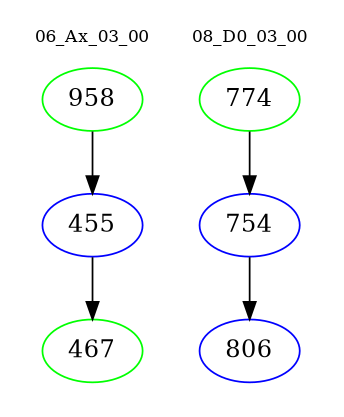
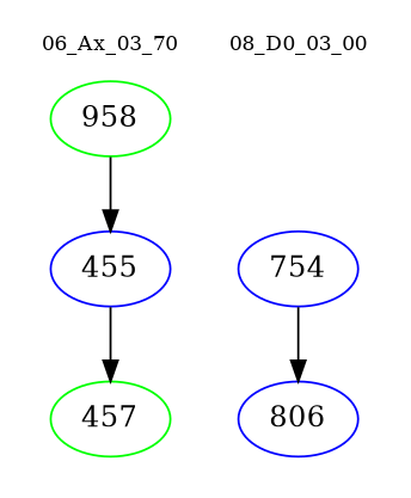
  digraph {
    node [color=green]
    edge [color=black]
    n1 [label=958]
    n2 [color=blue label=455]
-   n3 [label=467]
-   n4 [label=774]
+   n3 [label=457]
    n5 [color=blue label=754]
    n6 [color=blue label=806]
    subgraph cluster_1 {
      color=white
      fontsize=10
-     label="06_Ax_03_00"
+     label="06_Ax_03_70"
      n1
      n2
      n3
    }
    subgraph cluster_2 {
      color=white
      fontsize=10
      label="08_D0_03_00"
-     n4
      n5
      n6
    }
    n1 -> n2
    n2 -> n3
-   n4 -> n5
    n5 -> n6
  }
